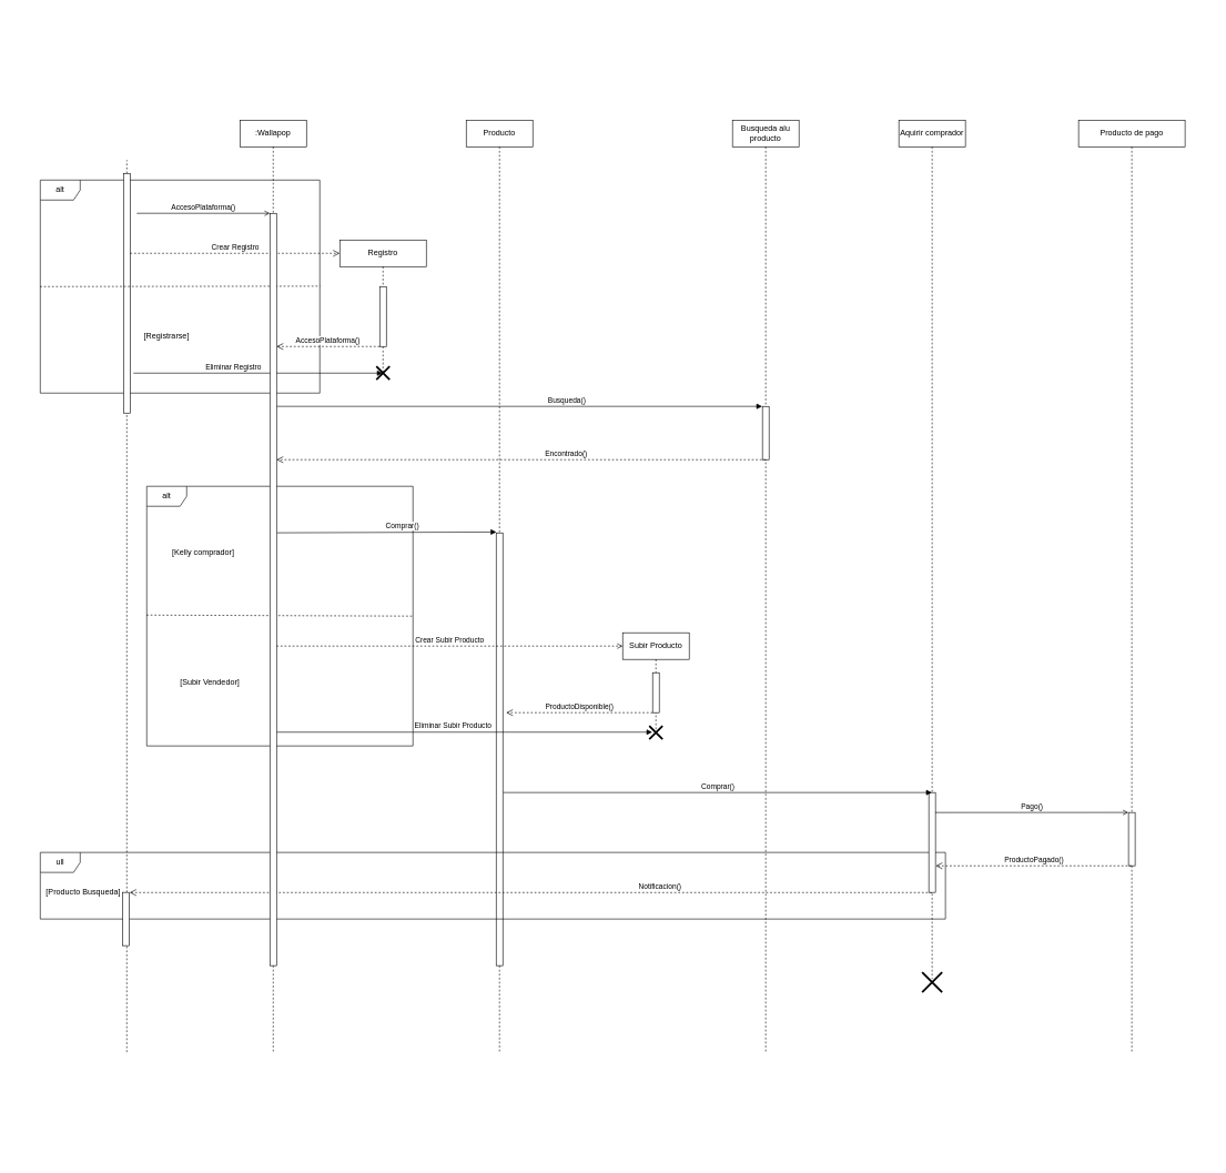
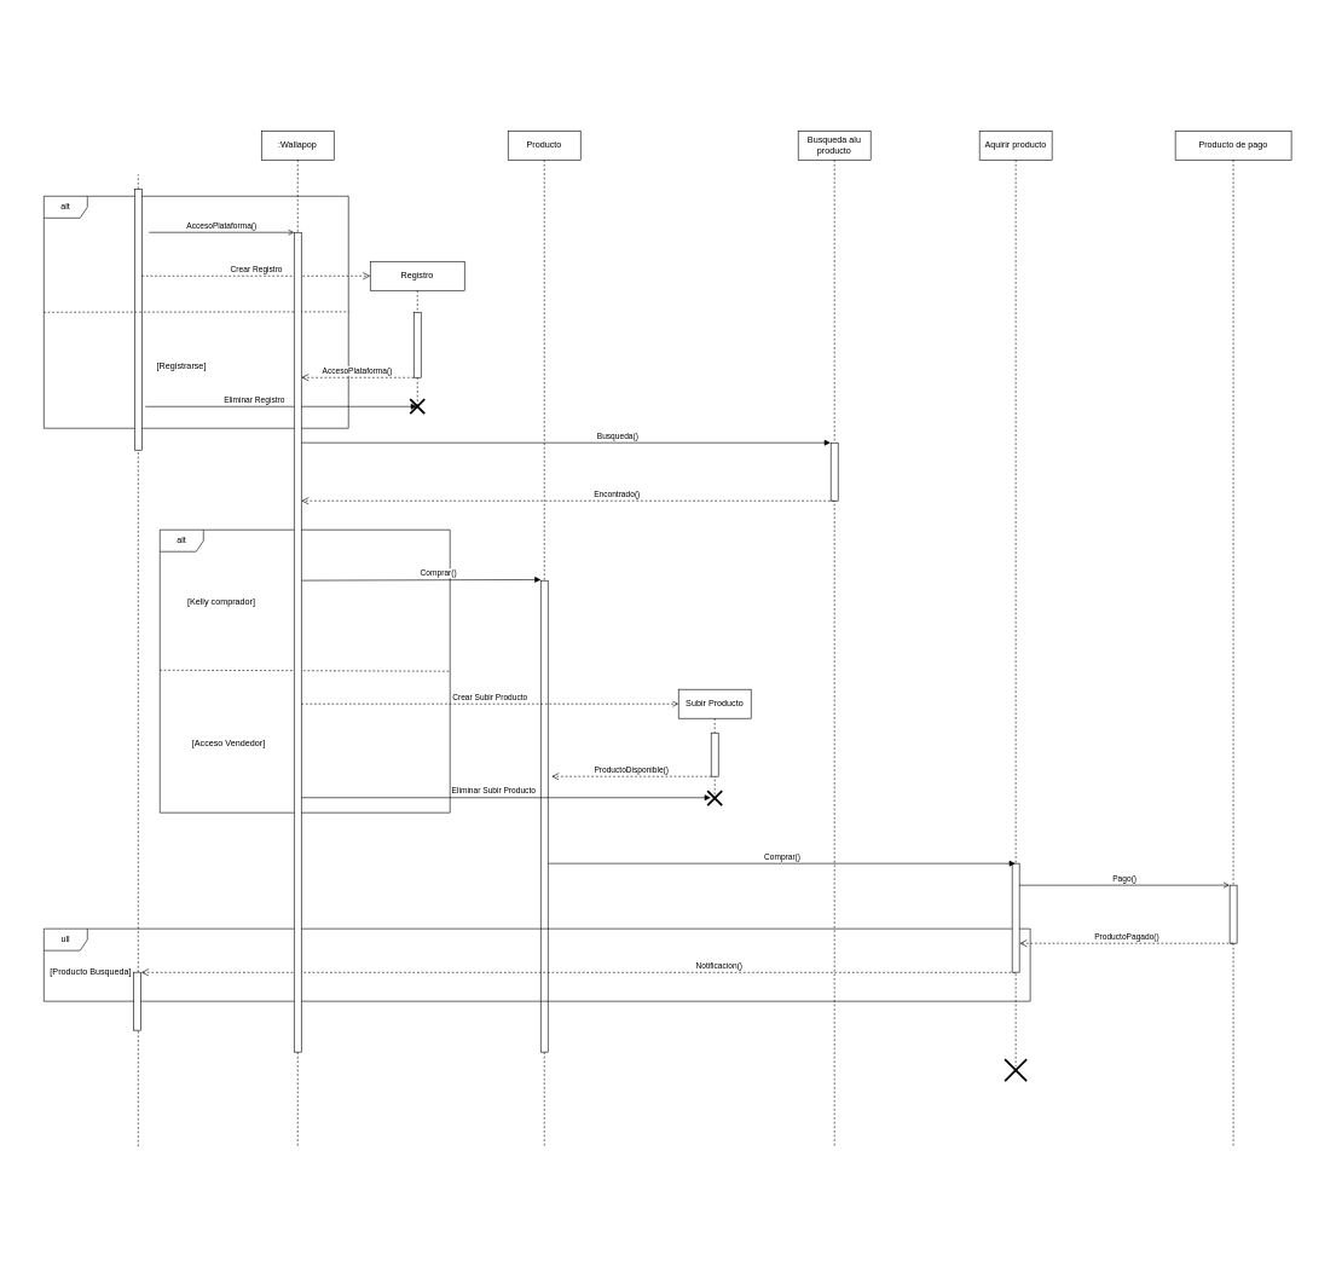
  <mxCell id="0" />
  <mxCell id="1" parent="0" />
  <mxCell id="2" value=":Wallapop" style="shape=umlLifeline;perimeter=lifelinePerimeter;whiteSpace=wrap;html=1;container=1;collapsible=0;recursiveResize=0;outlineConnect=0;" parent="1" vertex="1"><mxGeometry x="360" y="180" width="100" height="1400" as="geometry" /></mxCell>
  <mxCell id="3" value="Registro" style="shape=umlLifeline;perimeter=lifelinePerimeter;whiteSpace=wrap;html=1;container=1;collapsible=0;recursiveResize=0;outlineConnect=0;" parent="1" vertex="1"><mxGeometry x="510" y="360" width="130" height="200" as="geometry" /></mxCell>
  <mxCell id="4" value="" style="html=1;points=[];perimeter=orthogonalPerimeter;" parent="3" vertex="1"><mxGeometry x="60" y="70" width="10" height="90" as="geometry" /></mxCell>
  <mxCell id="5" value="" style="shape=umlDestroy;whiteSpace=wrap;html=1;strokeWidth=3;" parent="3" vertex="1"><mxGeometry x="55" y="190" width="20" height="20" as="geometry" /></mxCell>
  <mxCell id="6" value="alt" style="shape=umlFrame;whiteSpace=wrap;html=1;" parent="1" vertex="1"><mxGeometry x="60" y="270" width="420" height="320" as="geometry" /></mxCell>
  <mxCell id="7" value="" style="endArrow=none;dashed=1;html=1;" parent="1" edge="1"><mxGeometry width="50" height="50" relative="1" as="geometry"><mxPoint x="190" y="1580" as="sourcePoint" /><mxPoint x="190" y="240" as="targetPoint" /></mxGeometry></mxCell>
  <mxCell id="8" value="" style="html=1;points=[];perimeter=orthogonalPerimeter;" parent="1" vertex="1"><mxGeometry x="185" y="260" width="10" height="360" as="geometry" /></mxCell>
  <mxCell id="9" value="" style="endArrow=none;dashed=1;html=1;exitX=-0.001;exitY=0.5;exitDx=0;exitDy=0;exitPerimeter=0;entryX=1.001;entryY=0.498;entryDx=0;entryDy=0;entryPerimeter=0;" parent="1" source="6" target="6" edge="1"><mxGeometry width="50" height="50" relative="1" as="geometry"><mxPoint x="110" y="400" as="sourcePoint" /><mxPoint x="310" y="370" as="targetPoint" /></mxGeometry></mxCell>
  <mxCell id="10" value="AccesoPlataforma()" style="html=1;verticalAlign=bottom;endArrow=open;endFill=0;" parent="1" edge="1"><mxGeometry width="80" relative="1" as="geometry"><mxPoint x="205" y="319.92" as="sourcePoint" /><mxPoint x="405" y="319.92" as="targetPoint" /></mxGeometry></mxCell>
  <mxCell id="11" value="[Registrarse]" style="text;html=1;strokeColor=none;fillColor=none;align=center;verticalAlign=middle;whiteSpace=wrap;rounded=0;" parent="1" vertex="1"><mxGeometry x="230" y="495" width="40" height="20" as="geometry" /></mxCell>
  <mxCell id="12" value="Crear Registro" style="html=1;verticalAlign=bottom;endArrow=open;endSize=8;endFill=0;dashed=1;" parent="1" source="8" edge="1"><mxGeometry relative="1" as="geometry"><mxPoint x="195" y="419.71" as="sourcePoint" /><mxPoint x="510" y="380" as="targetPoint" /></mxGeometry></mxCell>
  <mxCell id="13" value="Producto" style="shape=umlLifeline;perimeter=lifelinePerimeter;whiteSpace=wrap;html=1;container=1;collapsible=0;recursiveResize=0;outlineConnect=0;" parent="1" vertex="1"><mxGeometry x="700" y="180" width="100" height="1400" as="geometry" /></mxCell>
  <mxCell id="14" value="" style="html=1;points=[];perimeter=orthogonalPerimeter;" parent="13" vertex="1"><mxGeometry x="45" y="620" width="10" height="650" as="geometry" /></mxCell>
  <mxCell id="15" value="AccesoPlataforma()" style="html=1;verticalAlign=bottom;endArrow=open;dashed=1;endSize=8;" parent="1" edge="1"><mxGeometry relative="1" as="geometry"><mxPoint x="570" y="520" as="sourcePoint" /><mxPoint x="415" y="520" as="targetPoint" /></mxGeometry></mxCell>
  <mxCell id="16" value="Eliminar Registro" style="html=1;verticalAlign=bottom;endArrow=block;" parent="1" target="3" edge="1"><mxGeometry x="-0.199" width="80" relative="1" as="geometry"><mxPoint x="200" y="560" as="sourcePoint" /><mxPoint x="280" y="560" as="targetPoint" /><mxPoint as="offset" /></mxGeometry></mxCell>
  <mxCell id="17" value="alt" style="shape=umlFrame;whiteSpace=wrap;html=1;" parent="1" vertex="1"><mxGeometry x="220" y="730" width="400" height="390" as="geometry" /></mxCell>
  <mxCell id="18" value="Producto de pago" style="shape=umlLifeline;perimeter=lifelinePerimeter;whiteSpace=wrap;html=1;container=1;collapsible=0;recursiveResize=0;outlineConnect=0;" parent="1" vertex="1"><mxGeometry x="1620" y="180" width="160" height="1400" as="geometry" /></mxCell>
  <mxCell id="19" value="" style="html=1;points=[];perimeter=orthogonalPerimeter;" vertex="1" parent="18"><mxGeometry x="75" y="1040" width="10" height="80" as="geometry" /></mxCell>
  <mxCell id="20" value="[Kelly comprador]" style="text;html=1;strokeColor=none;fillColor=none;align=center;verticalAlign=middle;whiteSpace=wrap;rounded=0;" parent="1" vertex="1"><mxGeometry x="240" y="820" width="130" height="20" as="geometry" /></mxCell>
  <mxCell id="21" value="" style="endArrow=none;dashed=1;html=1;exitX=-0.001;exitY=0.496;exitDx=0;exitDy=0;exitPerimeter=0;entryX=1.002;entryY=0.5;entryDx=0;entryDy=0;entryPerimeter=0;" parent="1" source="17" target="17" edge="1"><mxGeometry width="50" height="50" relative="1" as="geometry"><mxPoint x="290" y="870" as="sourcePoint" /><mxPoint x="340" y="820" as="targetPoint" /></mxGeometry></mxCell>
  <mxCell id="22" value="Comprar()" style="html=1;verticalAlign=bottom;endArrow=block;endFill=1;entryX=0.028;entryY=-0.002;entryDx=0;entryDy=0;entryPerimeter=0;exitX=1.044;exitY=0.436;exitDx=0;exitDy=0;exitPerimeter=0;" parent="1" target="14" edge="1"><mxGeometry x="0.143" width="80" relative="1" as="geometry"><mxPoint x="415.44" y="799.84" as="sourcePoint" /><mxPoint x="740" y="800" as="targetPoint" /><mxPoint as="offset" /></mxGeometry></mxCell>
- <mxCell id="23" value="[Subir Vendedor]" style="text;html=1;strokeColor=none;fillColor=none;align=center;verticalAlign=middle;whiteSpace=wrap;rounded=0;" parent="1" vertex="1"><mxGeometry x="250" y="1015" width="130" height="20" as="geometry" /></mxCell>
+ <mxCell id="23" value="[Acceso Vendedor]" style="text;html=1;strokeColor=none;fillColor=none;align=center;verticalAlign=middle;whiteSpace=wrap;rounded=0;" parent="1" vertex="1"><mxGeometry x="250" y="1015" width="130" height="20" as="geometry" /></mxCell>
  <mxCell id="24" value="Crear Subir Producto" style="html=1;verticalAlign=bottom;endArrow=open;dashed=1;endFill=0;" parent="1" edge="1"><mxGeometry width="80" relative="1" as="geometry"><mxPoint x="415" y="970" as="sourcePoint" /><mxPoint x="935" y="970" as="targetPoint" /></mxGeometry></mxCell>
  <mxCell id="25" value="Subir Producto" style="shape=umlLifeline;perimeter=lifelinePerimeter;whiteSpace=wrap;html=1;container=1;collapsible=0;recursiveResize=0;outlineConnect=0;" parent="1" vertex="1"><mxGeometry x="935" y="950" width="100" height="150" as="geometry" /></mxCell>
  <mxCell id="26" value="" style="html=1;points=[];perimeter=orthogonalPerimeter;" parent="25" vertex="1"><mxGeometry x="45" y="60" width="10" height="60" as="geometry" /></mxCell>
  <mxCell id="27" value="" style="shape=umlDestroy;whiteSpace=wrap;html=1;strokeWidth=3;" parent="1" vertex="1"><mxGeometry x="975" y="1090" width="20" height="20" as="geometry" /></mxCell>
  <mxCell id="28" value="Eliminar Subir Producto" style="html=1;verticalAlign=bottom;endArrow=block;" parent="1" edge="1"><mxGeometry x="-0.061" width="80" relative="1" as="geometry"><mxPoint x="415" y="1099.31" as="sourcePoint" /><mxPoint x="979.5" y="1099.31" as="targetPoint" /><mxPoint as="offset" /></mxGeometry></mxCell>
  <mxCell id="29" value="ProductoDisponible()" style="html=1;verticalAlign=bottom;endArrow=open;dashed=1;endSize=8;" parent="1" edge="1"><mxGeometry relative="1" as="geometry"><mxPoint x="980" y="1070" as="sourcePoint" /><mxPoint x="760" y="1070" as="targetPoint" /></mxGeometry></mxCell>
  <mxCell id="30" value="ull" style="shape=umlFrame;whiteSpace=wrap;html=1;" parent="1" vertex="1"><mxGeometry x="60" y="1280" width="1360" height="100" as="geometry" /></mxCell>
  <mxCell id="31" value="[Producto Busqueda]" style="text;html=1;strokeColor=none;fillColor=none;align=center;verticalAlign=middle;whiteSpace=wrap;rounded=0;" parent="1" vertex="1"><mxGeometry x="65" y="1330" width="120" height="20" as="geometry" /></mxCell>
  <mxCell id="32" value="Notificacion()" style="html=1;verticalAlign=bottom;endArrow=open;dashed=1;endSize=8;entryX=1.02;entryY=0.003;entryDx=0;entryDy=0;entryPerimeter=0;" parent="1" edge="1" target="42" source="33"><mxGeometry x="-0.321" relative="1" as="geometry"><mxPoint x="1330" y="1340" as="sourcePoint" /><mxPoint x="230" y="1340" as="targetPoint" /><mxPoint as="offset" /></mxGeometry></mxCell>
- <mxCell id="33" value="Aquirir comprador" style="shape=umlLifeline;perimeter=lifelinePerimeter;whiteSpace=wrap;html=1;container=1;collapsible=0;recursiveResize=0;outlineConnect=0;" vertex="1" parent="1"><mxGeometry x="1350" y="180" width="100" height="1290" as="geometry" /></mxCell>
+ <mxCell id="33" value="Aquirir producto" style="shape=umlLifeline;perimeter=lifelinePerimeter;whiteSpace=wrap;html=1;container=1;collapsible=0;recursiveResize=0;outlineConnect=0;" vertex="1" parent="1"><mxGeometry x="1350" y="180" width="100" height="1290" as="geometry" /></mxCell>
  <mxCell id="34" value="" style="html=1;points=[];perimeter=orthogonalPerimeter;" vertex="1" parent="33"><mxGeometry x="45" y="1010" width="10" height="150" as="geometry" /></mxCell>
  <mxCell id="35" value="Busqueda alu producto" style="shape=umlLifeline;perimeter=lifelinePerimeter;whiteSpace=wrap;html=1;container=1;collapsible=0;recursiveResize=0;outlineConnect=0;" vertex="1" parent="1"><mxGeometry x="1100" y="180" width="100" height="1400" as="geometry" /></mxCell>
  <mxCell id="36" value="" style="html=1;points=[];perimeter=orthogonalPerimeter;" vertex="1" parent="35"><mxGeometry x="45" y="430" width="10" height="80" as="geometry" /></mxCell>
  <mxCell id="37" value="Busqueda()" style="html=1;verticalAlign=bottom;endArrow=block;entryX=-0.039;entryY=-0.001;entryDx=0;entryDy=0;entryPerimeter=0;" edge="1" parent="1" target="36"><mxGeometry x="0.194" width="80" relative="1" as="geometry"><mxPoint x="415" y="609.92" as="sourcePoint" /><mxPoint x="1140" y="610" as="targetPoint" /><mxPoint as="offset" /></mxGeometry></mxCell>
  <mxCell id="38" value="Encontrado()" style="html=1;verticalAlign=bottom;endArrow=open;dashed=1;endSize=8;" edge="1" parent="1"><mxGeometry x="-0.184" relative="1" as="geometry"><mxPoint x="1150" y="690" as="sourcePoint" /><mxPoint x="415" y="690" as="targetPoint" /><mxPoint as="offset" /></mxGeometry></mxCell>
  <mxCell id="39" value="Comprar()" style="html=1;verticalAlign=bottom;endArrow=block;exitX=1.067;exitY=0.6;exitDx=0;exitDy=0;exitPerimeter=0;" edge="1" parent="1" source="14" target="33"><mxGeometry width="80" relative="1" as="geometry"><mxPoint x="760" y="1190" as="sourcePoint" /><mxPoint x="550" y="1190" as="targetPoint" /></mxGeometry></mxCell>
  <mxCell id="40" value="ProductoPagado()" style="html=1;verticalAlign=bottom;endArrow=open;dashed=1;endSize=8;entryX=1.035;entryY=0.734;entryDx=0;entryDy=0;entryPerimeter=0;" edge="1" parent="1" source="18" target="34"><mxGeometry relative="1" as="geometry"><mxPoint x="1670" y="1300" as="sourcePoint" /><mxPoint x="1410" y="1300" as="targetPoint" /></mxGeometry></mxCell>
  <mxCell id="41" value="" style="shape=umlDestroy;whiteSpace=wrap;html=1;strokeWidth=3;" vertex="1" parent="1"><mxGeometry x="1385" y="1460" width="30" height="30" as="geometry" /></mxCell>
  <mxCell id="42" value="" style="html=1;points=[];perimeter=orthogonalPerimeter;" vertex="1" parent="1"><mxGeometry x="184" y="1340" width="10" height="80" as="geometry" /></mxCell>
  <mxCell id="43" value="" style="html=1;points=[];perimeter=orthogonalPerimeter;" vertex="1" parent="1"><mxGeometry x="405" y="320" width="10" height="1130" as="geometry" /></mxCell>
  <mxCell id="44" value="&lt;font color=&quot;#ffffff&quot;&gt;Text&lt;/font&gt;" style="text;html=1;strokeColor=none;fillColor=none;align=center;verticalAlign=middle;whiteSpace=wrap;rounded=0;" vertex="1" parent="1"><mxGeometry x="920" width="40" height="20" as="geometry" y="20" /></mxCell>
  <mxCell id="45" value="&lt;font color=&quot;#ffffff&quot;&gt;Text&lt;/font&gt;" style="text;html=1;strokeColor=none;fillColor=none;align=center;verticalAlign=middle;whiteSpace=wrap;rounded=0;" vertex="1" parent="1"><mxGeometry y="815" width="40" height="20" as="geometry" x="20" /></mxCell>
  <mxCell id="46" value="&lt;font color=&quot;#ffffff&quot;&gt;Text&lt;/font&gt;" style="text;html=1;strokeColor=none;fillColor=none;align=center;verticalAlign=middle;whiteSpace=wrap;rounded=0;" vertex="1" parent="1"><mxGeometry x="960" y="1720" width="40" height="20" as="geometry" /></mxCell>
  <mxCell id="47" value="&lt;font color=&quot;#ffffff&quot;&gt;Text&lt;/font&gt;" style="text;html=1;strokeColor=none;fillColor=none;align=center;verticalAlign=middle;whiteSpace=wrap;rounded=0;" vertex="1" parent="1"><mxGeometry x="1780" y="800" width="40" height="20" as="geometry" /></mxCell>
  <mxCell id="48" value="Pago()" style="html=1;verticalAlign=bottom;endArrow=open;endFill=0;entryX=-0.029;entryY=-0.001;entryDx=0;entryDy=0;entryPerimeter=0;exitX=0.972;exitY=0.2;exitDx=0;exitDy=0;exitPerimeter=0;" edge="1" parent="1" source="34" target="19"><mxGeometry width="80" relative="1" as="geometry"><mxPoint x="1410" y="1220" as="sourcePoint" /><mxPoint x="1670" y="1220" as="targetPoint" /></mxGeometry></mxCell>
